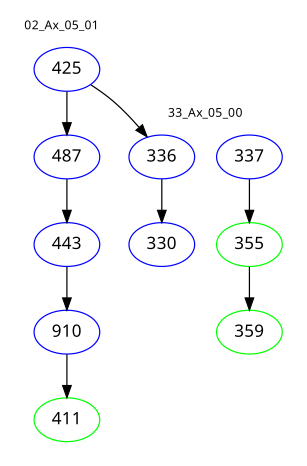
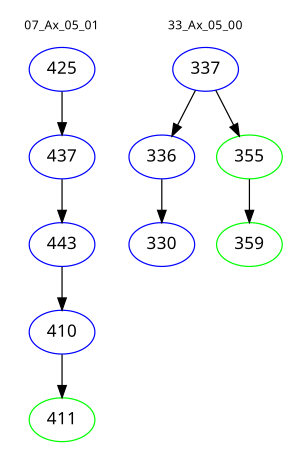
  digraph {
    fontname="Noto Sans"
    node [color=blue fontname="Noto Sans"]
    edge [color=black fontname="Noto Sans"]
    n1 [label=425]
-   n2 [label=910]
-   n3 [label=487]
+   n2 [label=410]
+   n3 [label=437]
    n4 [color=green label=411]
    n5 [label=443]
    n6 [label=337]
    n7 [label=336]
    n8 [color=green label=355]
    n9 [label=330]
    n10 [color=green label=359]
    subgraph cluster_1 {
      color=white
      fontsize=10
-     label="02_Ax_05_01"
+     label="07_Ax_05_01"
      n1
      n2
      n3
      n4
      n5
    }
    subgraph cluster_2 {
      color=white
      fontsize=10
      label="33_Ax_05_00"
      n6
      n7
      n8
      n9
      n10
    }
    n1 -> n3
    n2 -> n4
    n3 -> n5
    n5 -> n2
-   n1 -> n7
+   n6 -> n7
    n6 -> n8
    n7 -> n9
    n8 -> n10
  }
